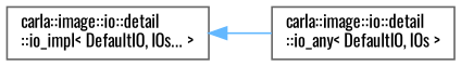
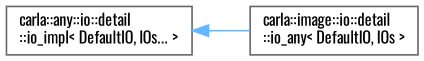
  digraph {
    rankdir=LR
    fontname=Oswald
    node [color=grey40 fillcolor=white fontname=Oswald fontsize=10 shape=box style=filled]
-   n1 [height=0.2 label="carla::image::io::detail\l::io_impl\< DefaultIO, IOs... \>" width=0.4]
+   n1 [height=0.2 label="carla::any::io::detail\l::io_impl\< DefaultIO, IOs... \>" width=0.4]
    n2 [height=0.2 label="carla::image::io::detail\l::io_any\< DefaultIO, IOs \>" width=0.4]
    n1 -> n2 [color=steelblue1 dir=back fontname=Oswald fontsize=10 labelfontname=Helvetica labelfontsize=10 style=solid]
  }
